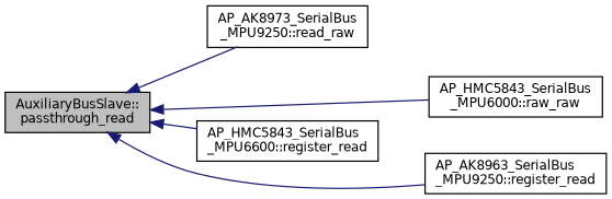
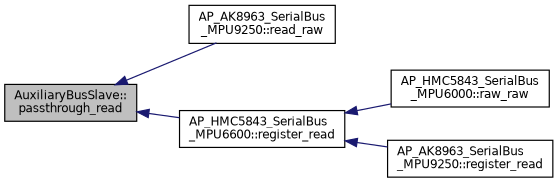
  digraph {
    rankdir=LR
    node [color=black fillcolor=white fontname=Helvetica fontsize=10 shape=record style=filled]
    edge [color=midnightblue dir=back fontname=Helvetica fontsize=10 labelfontname=Helvetica labelfontsize=10 style=solid]
    n1 [fillcolor=grey75 fontcolor=black height=0.2 label="AuxiliaryBusSlave::\lpassthrough_read" width=0.4]
-   n2 [height=0.2 label="AP_AK8973_SerialBus\l_MPU9250::read_raw" width=0.4]
+   n2 [height=0.2 label="AP_AK8963_SerialBus\l_MPU9250::read_raw" width=0.4]
    n3 [height=0.2 label="AP_HMC5843_SerialBus\l_MPU6000::raw_raw" width=0.4]
    n4 [height=0.2 label="AP_AK8963_SerialBus\l_MPU9250::register_read" width=0.4]
    n5 [height=0.2 label="AP_HMC5843_SerialBus\l_MPU6600::register_read" width=0.4]
    n1 -> n2
-   n1 -> n3
-   n1 -> n4
+   n5 -> n3
+   n5 -> n4
    n1 -> n5
  }
